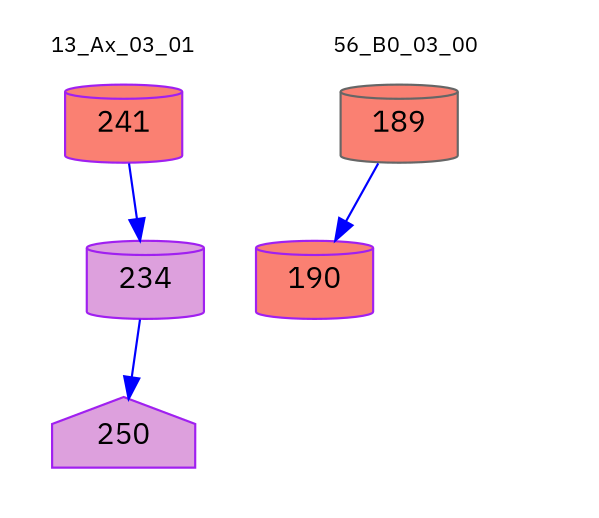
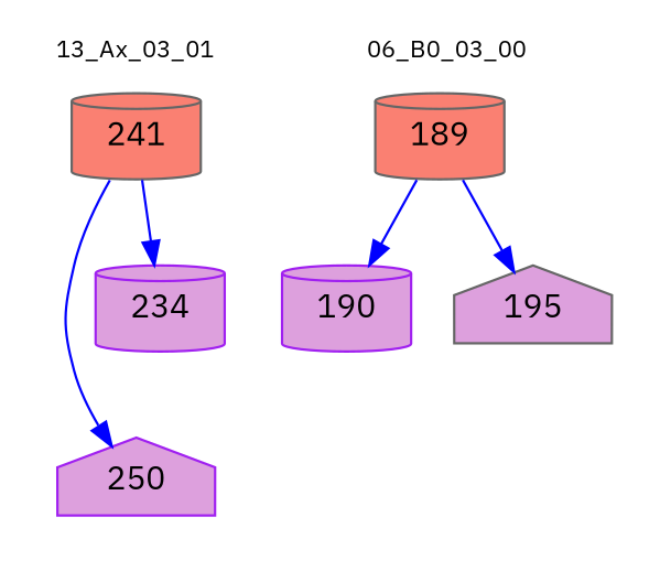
  digraph {
    fontname="IBM Plex Sans"
    node [color=gray40 fillcolor=salmon fontname="IBM Plex Sans" shape=cylinder style=filled]
    edge [color=blue fontname="IBM Plex Sans"]
-   n1 [color=purple label=241]
+   n1 [label=241]
    n2 [color=purple fillcolor=plum label=250 shape=house]
    n3 [color=purple fillcolor=plum label=234]
    n4 [label=189]
-   n5 [color=purple label=190]
+   n5 [color=purple fillcolor=plum label=190]
+   n6 [fillcolor=plum label=195 shape=house]
    subgraph cluster_1 {
      color=white
      fontsize=10
      label="13_Ax_03_01"
      n1
      n2
      n3
    }
    subgraph cluster_2 {
      color=white
      fontsize=10
-     label="56_B0_03_00"
+     label="06_B0_03_00"
      n4
      n5
+     n6
    }
-   n3 -> n2
+   n1 -> n2
    n1 -> n3
    n4 -> n5
+   n4 -> n6
  }
